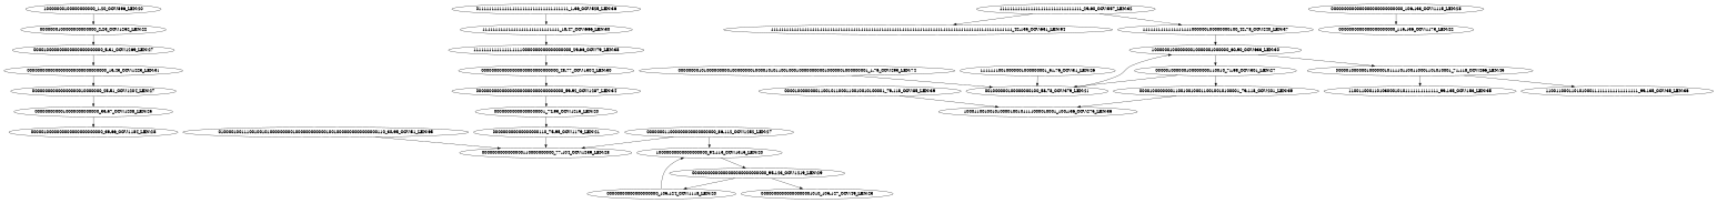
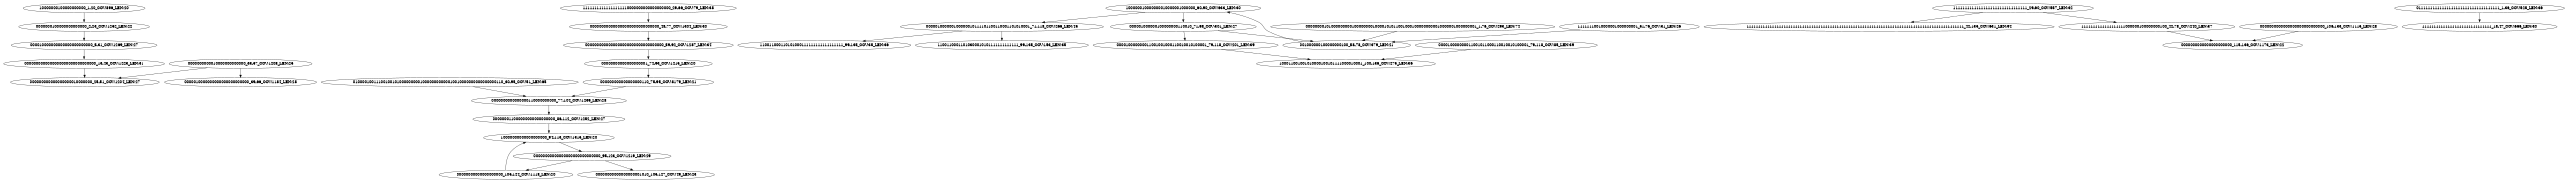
  digraph {
    "000000000000000000010000000_25-51_COV:1204_LEN:27"
    "0000000000010000000000000_33-57_COV:1208_LEN:25"
    "0000010000000000000000000000_39-66_COV:1184_LEN:28"
    "0000000000000000110000000000_77-104_COV:1239_LEN:28"
    "000000011000000000000000000_86-112_COV:1252_LEN:27"
    "10000000000000000000_94-113_COV:1315_LEN:20"
    "00000000000000000000000000000_95-123_COV:1219_LEN:29"
    "01000010011100100101000000000100000000000010010000000000000000110_30-95_COV:51_LEN:65"
    "100000010000000010000001000000_60-90_COV:633_LEN:30"
    "000001000000100000010111101100110001101010001_71-118_COV:266_LEN:45"
    "000001000000100000000110010_71-98_COV:301_LEN:27"
    "110011000110101000111111111111111111_99-135_COV:35_LEN:36"
    n13 [label="11001100011010300010101111111111111_99-135_COV:153_LEN:35"]
    "000010000000011001001000110010010100001_79-118_COV:201_LEN:39"
    "001000000100000000100_58-78_COV:379_LEN:21"
    "100011001001010000100101111000010001_100-136_COV:275_LEN:36"
    "000010000000011001011000110010010100001_79-118_COV:85_LEN:39"
    "00000000101000000000100000000100001010110010001000000000010000001000000001_1-76_COV:293_LEN:74"
    "00000000000000000000_105-124_COV:1118_LEN:20"
    "00000000000000000001010_105-127_COV:49_LEN:23"
    "11111110010000001000000001_51-76_COV:31_LEN:26"
    "000000000000000000000000000000_48-77_COV:1304_LEN:30"
    "0000000000000000000000000000000000_59-92_COV:1287_LEN:34"
    "00000000000000000001_74-93_COV:1215_LEN:20"
    "11111111111111111111111111111111_29-60_COV:557_LEN:32"
    "1111111111111111111111111111111111111111111111111111111111111111111111111111111111111111111111_42-135_COV:631_LEN:94"
    "1111111111111111111000000100000000100_42-78_COV:240_LEN:37"
-   "000000000000000000110_75-95_COV:1179_LEN:21"
+   "000000000000000000110_75-95_COV:1179_LEN:21" [label="000000000000000000110_75-95_COV:8179_LEN:21"]
    "0000000000000000000000000000_106-133_COV:1115_LEN:28"
    "0000000000000000000000_115-136_COV:1173_LEN:22"
    "111111111111111111111111111111_18-47_COV:666_LEN:30"
    "11111111111111111110000000000000000000_29-66_COV:79_LEN:38"
    "10000000100000000000_1-20_COV:896_LEN:20"
    "0000000100000000000000_2-23_COV:1252_LEN:22"
    "000010000000000000000000000_5-31_COV:1269_LEN:27"
    "0000000000000000000000000000000_13-43_COV:1223_LEN:31"
    "011111111111111111111111111111111111_1-36_COV:525_LEN:36"
-   "000000000000000000010000000_25-51_COV:1204_LEN:27" -> "0000000000010000000000000_33-57_COV:1208_LEN:25"
+   "0000000000010000000000000_33-57_COV:1208_LEN:25" -> "000000000000000000010000000_25-51_COV:1204_LEN:27"
    "0000000000010000000000000_33-57_COV:1208_LEN:25" -> "0000010000000000000000000000_39-66_COV:1184_LEN:28"
-   "000000011000000000000000000_86-112_COV:1252_LEN:27" -> "0000000000000000110000000000_77-104_COV:1239_LEN:28"
+   "0000000000000000110000000000_77-104_COV:1239_LEN:28" -> "000000011000000000000000000_86-112_COV:1252_LEN:27"
    "000000011000000000000000000_86-112_COV:1252_LEN:27" -> "10000000000000000000_94-113_COV:1315_LEN:20"
    "10000000000000000000_94-113_COV:1315_LEN:20" -> "00000000000000000000000000000_95-123_COV:1219_LEN:29"
    "00000000000000000000000000000_95-123_COV:1219_LEN:29" -> "00000000000000000000_105-124_COV:1118_LEN:20"
    "00000000000000000000000000000_95-123_COV:1219_LEN:29" -> "00000000000000000001010_105-127_COV:49_LEN:23"
    "01000010011100100101000000000100000000000010010000000000000000110_30-95_COV:51_LEN:65" -> "0000000000000000110000000000_77-104_COV:1239_LEN:28"
    "100000010000000010000001000000_60-90_COV:633_LEN:30" -> "000001000000100000010111101100110001101010001_71-118_COV:266_LEN:45"
    "100000010000000010000001000000_60-90_COV:633_LEN:30" -> "000001000000100000000110010_71-98_COV:301_LEN:27"
    "000001000000100000010111101100110001101010001_71-118_COV:266_LEN:45" -> "110011000110101000111111111111111111_99-135_COV:35_LEN:36"
    "000001000000100000010111101100110001101010001_71-118_COV:266_LEN:45" -> n13
    "000001000000100000000110010_71-98_COV:301_LEN:27" -> "000010000000011001001000110010010100001_79-118_COV:201_LEN:39"
    "000001000000100000000110010_71-98_COV:301_LEN:27" -> "001000000100000000100_58-78_COV:379_LEN:21"
    "000010000000011001001000110010010100001_79-118_COV:201_LEN:39" -> "100011001001010000100101111000010001_100-136_COV:275_LEN:36"
    "001000000100000000100_58-78_COV:379_LEN:21" -> "100000010000000010000001000000_60-90_COV:633_LEN:30"
    "000010000000011001011000110010010100001_79-118_COV:85_LEN:39" -> "100011001001010000100101111000010001_100-136_COV:275_LEN:36"
    "00000000101000000000100000000100001010110010001000000000010000001000000001_1-76_COV:293_LEN:74" -> "001000000100000000100_58-78_COV:379_LEN:21"
    "00000000000000000000_105-124_COV:1118_LEN:20" -> "10000000000000000000_94-113_COV:1315_LEN:20"
    "11111110010000001000000001_51-76_COV:31_LEN:26" -> "001000000100000000100_58-78_COV:379_LEN:21"
    "000000000000000000000000000000_48-77_COV:1304_LEN:30" -> "0000000000000000000000000000000000_59-92_COV:1287_LEN:34"
    "0000000000000000000000000000000000_59-92_COV:1287_LEN:34" -> "00000000000000000001_74-93_COV:1215_LEN:20"
    "00000000000000000001_74-93_COV:1215_LEN:20" -> "000000000000000000110_75-95_COV:1179_LEN:21"
    "11111111111111111111111111111111_29-60_COV:557_LEN:32" -> "1111111111111111111111111111111111111111111111111111111111111111111111111111111111111111111111_42-135_COV:631_LEN:94"
    "11111111111111111111111111111111_29-60_COV:557_LEN:32" -> "1111111111111111111000000100000000100_42-78_COV:240_LEN:37"
-   "1111111111111111111000000100000000100_42-78_COV:240_LEN:37" -> "100000010000000010000001000000_60-90_COV:633_LEN:30"
+   "1111111111111111111000000100000000100_42-78_COV:240_LEN:37" -> "0000000000000000000000_115-136_COV:1173_LEN:22"
    "000000000000000000110_75-95_COV:1179_LEN:21" -> "0000000000000000110000000000_77-104_COV:1239_LEN:28"
    "0000000000000000000000000000_106-133_COV:1115_LEN:28" -> "0000000000000000000000_115-136_COV:1173_LEN:22"
-   "111111111111111111111111111111_18-47_COV:666_LEN:30" -> "11111111111111111110000000000000000000_29-66_COV:79_LEN:38"
    "11111111111111111110000000000000000000_29-66_COV:79_LEN:38" -> "000000000000000000000000000000_48-77_COV:1304_LEN:30"
    "10000000100000000000_1-20_COV:896_LEN:20" -> "0000000100000000000000_2-23_COV:1252_LEN:22"
    "0000000100000000000000_2-23_COV:1252_LEN:22" -> "000010000000000000000000000_5-31_COV:1269_LEN:27"
    "000010000000000000000000000_5-31_COV:1269_LEN:27" -> "0000000000000000000000000000000_13-43_COV:1223_LEN:31"
    "0000000000000000000000000000000_13-43_COV:1223_LEN:31" -> "000000000000000000010000000_25-51_COV:1204_LEN:27"
    "011111111111111111111111111111111111_1-36_COV:525_LEN:36" -> "111111111111111111111111111111_18-47_COV:666_LEN:30"
  }
